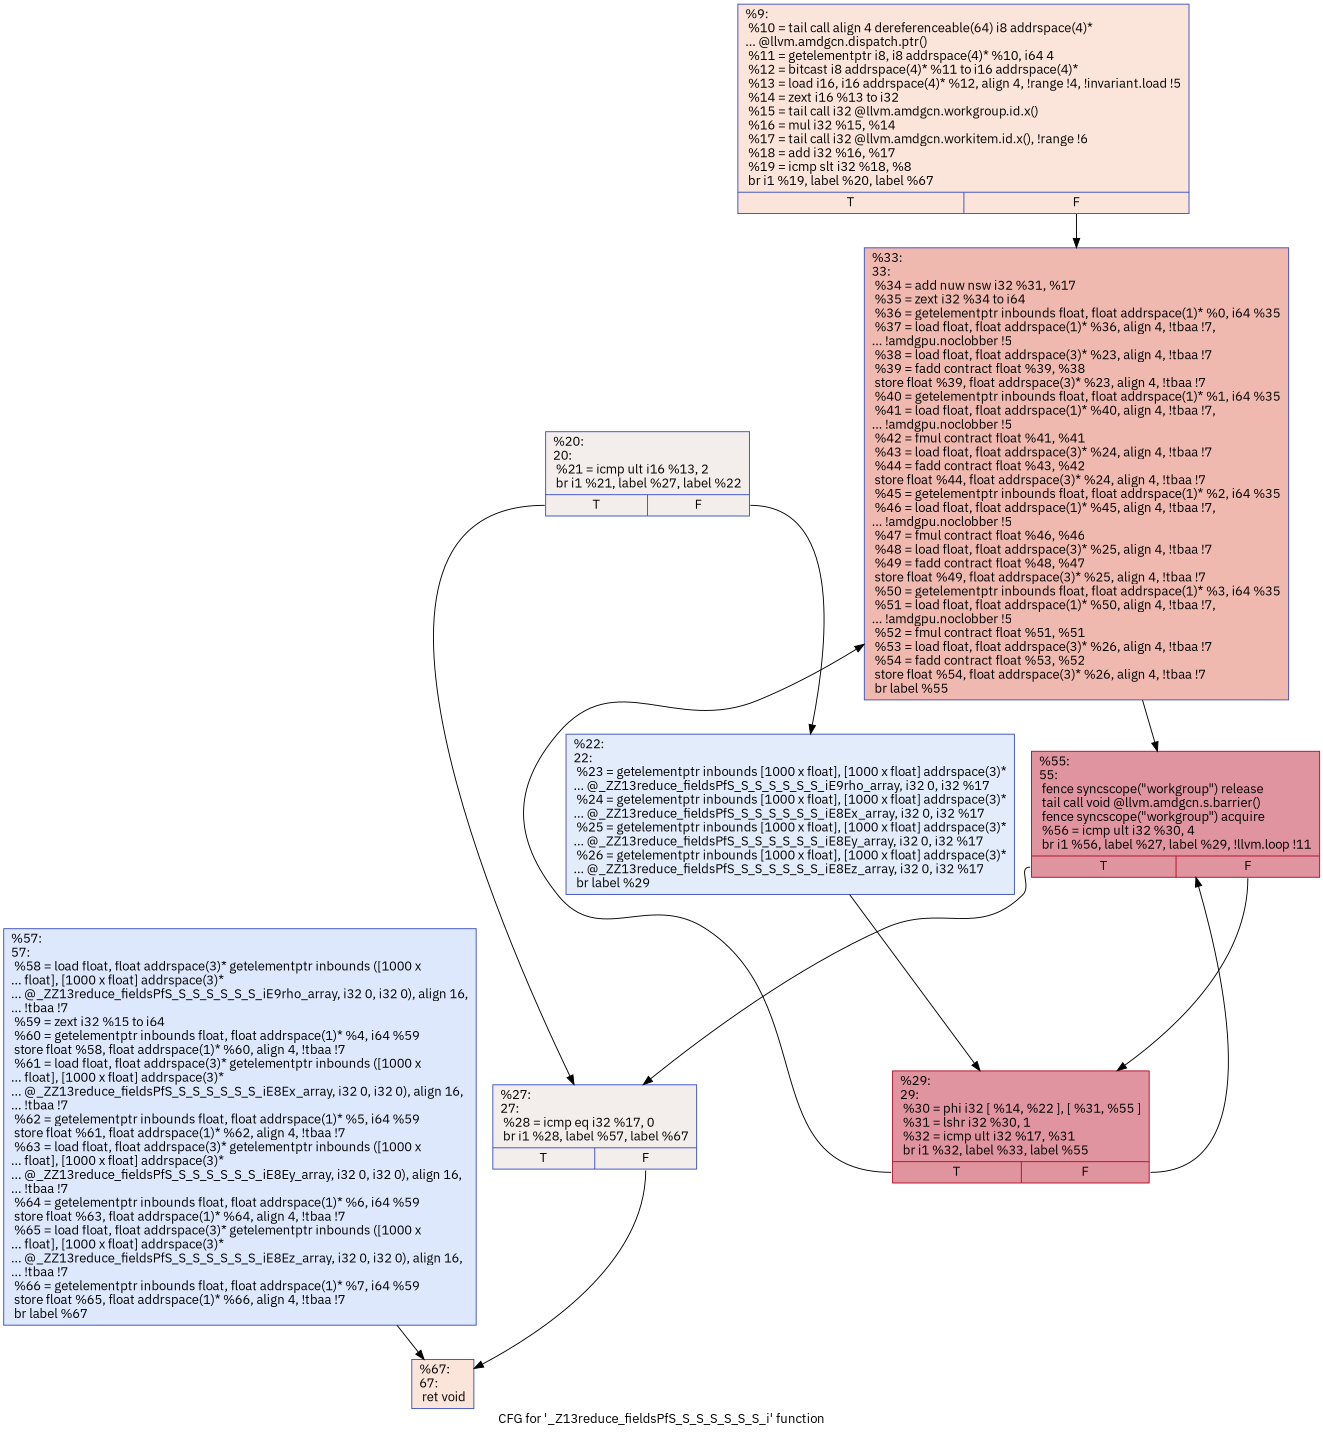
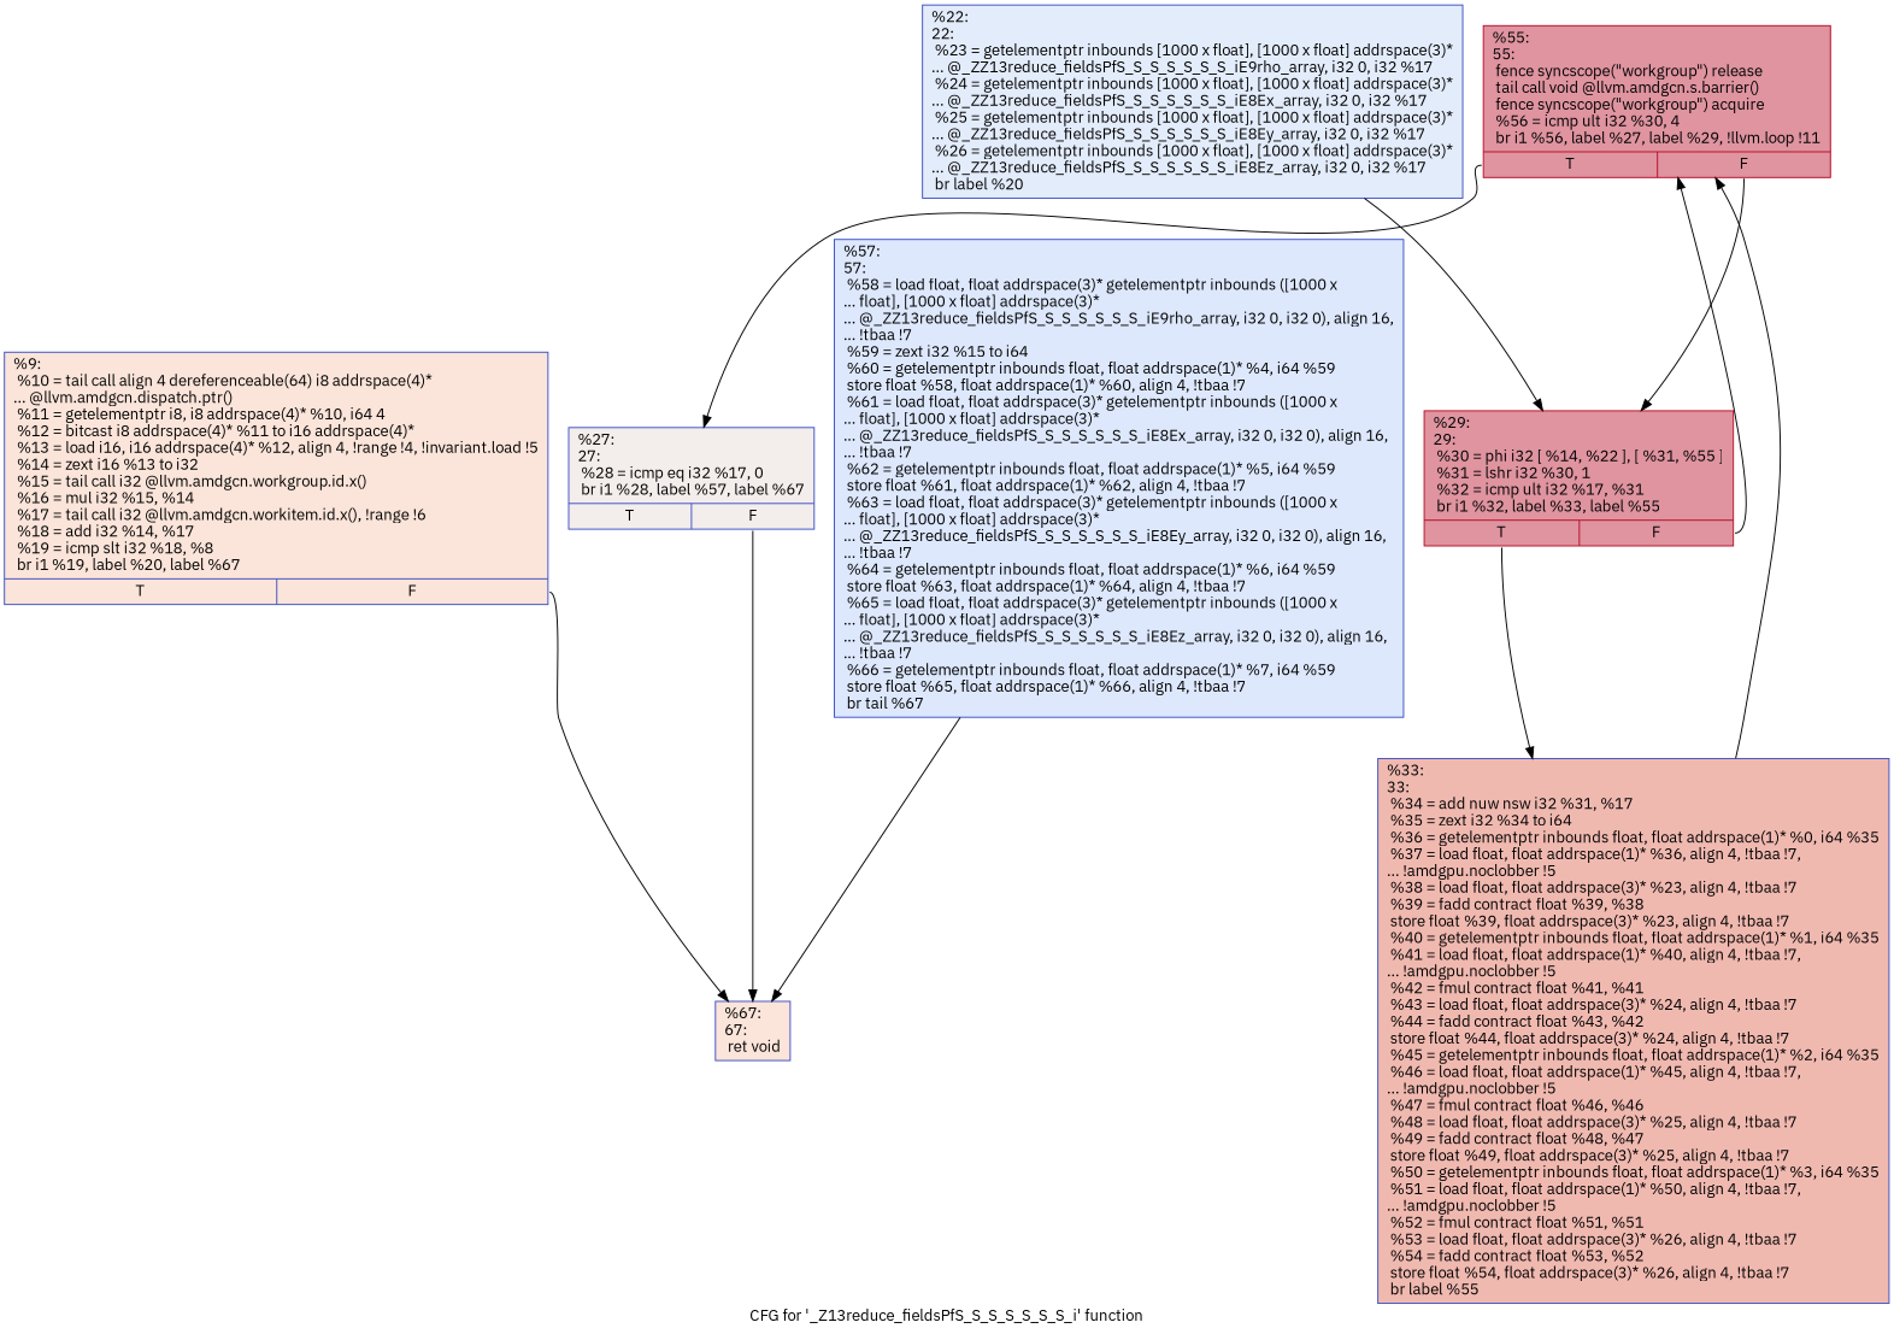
  digraph {
    fontname="IBM Plex Sans"
    label="CFG for '_Z13reduce_fieldsPfS_S_S_S_S_S_S_i' function"
    node [color="#3d50c3ff" fillcolor="#f5c1a970" fontname="IBM Plex Sans" shape=record style=filled]
    edge [fontname="IBM Plex Sans" tailport=s0]
-   n1 [label="{%9:\l  %10 = tail call align 4 dereferenceable(64) i8 addrspace(4)*\l... @llvm.amdgcn.dispatch.ptr()\l  %11 = getelementptr i8, i8 addrspace(4)* %10, i64 4\l  %12 = bitcast i8 addrspace(4)* %11 to i16 addrspace(4)*\l  %13 = load i16, i16 addrspace(4)* %12, align 4, !range !4, !invariant.load !5\l  %14 = zext i16 %13 to i32\l  %15 = tail call i32 @llvm.amdgcn.workgroup.id.x()\l  %16 = mul i32 %15, %14\l  %17 = tail call i32 @llvm.amdgcn.workitem.id.x(), !range !6\l  %18 = add i32 %16, %17\l  %19 = icmp slt i32 %18, %8\l  br i1 %19, label %20, label %67\l|{<s0>T|<s1>F}}"]
+   n1 [label="{%9:\l  %10 = tail call align 4 dereferenceable(64) i8 addrspace(4)*\l... @llvm.amdgcn.dispatch.ptr()\l  %11 = getelementptr i8, i8 addrspace(4)* %10, i64 4\l  %12 = bitcast i8 addrspace(4)* %11 to i16 addrspace(4)*\l  %13 = load i16, i16 addrspace(4)* %12, align 4, !range !4, !invariant.load !5\l  %14 = zext i16 %13 to i32\l  %15 = tail call i32 @llvm.amdgcn.workgroup.id.x()\l  %16 = mul i32 %15, %14\l  %17 = tail call i32 @llvm.amdgcn.workitem.id.x(), !range !6\l  %18 = add i32 %14, %17\l  %19 = icmp slt i32 %18, %8\l  br i1 %19, label %20, label %67\l|{<s0>T|<s1>F}}"]
    n2 [label="{%67:\l67:                                               \l  ret void\l}"]
-   n3 [fillcolor="#e3d9d370" label="{%20:\l20:                                               \l  %21 = icmp ult i16 %13, 2\l  br i1 %21, label %27, label %22\l|{<s0>T|<s1>F}}"]
    n4 [fillcolor="#e3d9d370" label="{%27:\l27:                                               \l  %28 = icmp eq i32 %17, 0\l  br i1 %28, label %57, label %67\l|{<s0>T|<s1>F}}"]
-   n5 [fillcolor="#bfd3f670" label="{%22:\l22:                                               \l  %23 = getelementptr inbounds [1000 x float], [1000 x float] addrspace(3)*\l... @_ZZ13reduce_fieldsPfS_S_S_S_S_S_S_iE9rho_array, i32 0, i32 %17\l  %24 = getelementptr inbounds [1000 x float], [1000 x float] addrspace(3)*\l... @_ZZ13reduce_fieldsPfS_S_S_S_S_S_S_iE8Ex_array, i32 0, i32 %17\l  %25 = getelementptr inbounds [1000 x float], [1000 x float] addrspace(3)*\l... @_ZZ13reduce_fieldsPfS_S_S_S_S_S_S_iE8Ey_array, i32 0, i32 %17\l  %26 = getelementptr inbounds [1000 x float], [1000 x float] addrspace(3)*\l... @_ZZ13reduce_fieldsPfS_S_S_S_S_S_S_iE8Ez_array, i32 0, i32 %17\l  br label %29\l}"]
+   n5 [fillcolor="#bfd3f670" label="{%22:\l22:                                               \l  %23 = getelementptr inbounds [1000 x float], [1000 x float] addrspace(3)*\l... @_ZZ13reduce_fieldsPfS_S_S_S_S_S_S_iE9rho_array, i32 0, i32 %17\l  %24 = getelementptr inbounds [1000 x float], [1000 x float] addrspace(3)*\l... @_ZZ13reduce_fieldsPfS_S_S_S_S_S_S_iE8Ex_array, i32 0, i32 %17\l  %25 = getelementptr inbounds [1000 x float], [1000 x float] addrspace(3)*\l... @_ZZ13reduce_fieldsPfS_S_S_S_S_S_S_iE8Ey_array, i32 0, i32 %17\l  %26 = getelementptr inbounds [1000 x float], [1000 x float] addrspace(3)*\l... @_ZZ13reduce_fieldsPfS_S_S_S_S_S_S_iE8Ez_array, i32 0, i32 %17\l  br label %20\l}"]
    n6 [color="#b70d28ff" fillcolor="#b70d2870" label="{%29:\l29:                                               \l  %30 = phi i32 [ %14, %22 ], [ %31, %55 ]\l  %31 = lshr i32 %30, 1\l  %32 = icmp ult i32 %17, %31\l  br i1 %32, label %33, label %55\l|{<s0>T|<s1>F}}"]
-   n7 [fillcolor="#b2ccfb70" label="{%57:\l57:                                               \l  %58 = load float, float addrspace(3)* getelementptr inbounds ([1000 x\l... float], [1000 x float] addrspace(3)*\l... @_ZZ13reduce_fieldsPfS_S_S_S_S_S_S_iE9rho_array, i32 0, i32 0), align 16,\l... !tbaa !7\l  %59 = zext i32 %15 to i64\l  %60 = getelementptr inbounds float, float addrspace(1)* %4, i64 %59\l  store float %58, float addrspace(1)* %60, align 4, !tbaa !7\l  %61 = load float, float addrspace(3)* getelementptr inbounds ([1000 x\l... float], [1000 x float] addrspace(3)*\l... @_ZZ13reduce_fieldsPfS_S_S_S_S_S_S_iE8Ex_array, i32 0, i32 0), align 16,\l... !tbaa !7\l  %62 = getelementptr inbounds float, float addrspace(1)* %5, i64 %59\l  store float %61, float addrspace(1)* %62, align 4, !tbaa !7\l  %63 = load float, float addrspace(3)* getelementptr inbounds ([1000 x\l... float], [1000 x float] addrspace(3)*\l... @_ZZ13reduce_fieldsPfS_S_S_S_S_S_S_iE8Ey_array, i32 0, i32 0), align 16,\l... !tbaa !7\l  %64 = getelementptr inbounds float, float addrspace(1)* %6, i64 %59\l  store float %63, float addrspace(1)* %64, align 4, !tbaa !7\l  %65 = load float, float addrspace(3)* getelementptr inbounds ([1000 x\l... float], [1000 x float] addrspace(3)*\l... @_ZZ13reduce_fieldsPfS_S_S_S_S_S_S_iE8Ez_array, i32 0, i32 0), align 16,\l... !tbaa !7\l  %66 = getelementptr inbounds float, float addrspace(1)* %7, i64 %59\l  store float %65, float addrspace(1)* %66, align 4, !tbaa !7\l  br label %67\l}"]
+   n7 [fillcolor="#b2ccfb70" label="{%57:\l57:                                               \l  %58 = load float, float addrspace(3)* getelementptr inbounds ([1000 x\l... float], [1000 x float] addrspace(3)*\l... @_ZZ13reduce_fieldsPfS_S_S_S_S_S_S_iE9rho_array, i32 0, i32 0), align 16,\l... !tbaa !7\l  %59 = zext i32 %15 to i64\l  %60 = getelementptr inbounds float, float addrspace(1)* %4, i64 %59\l  store float %58, float addrspace(1)* %60, align 4, !tbaa !7\l  %61 = load float, float addrspace(3)* getelementptr inbounds ([1000 x\l... float], [1000 x float] addrspace(3)*\l... @_ZZ13reduce_fieldsPfS_S_S_S_S_S_S_iE8Ex_array, i32 0, i32 0), align 16,\l... !tbaa !7\l  %62 = getelementptr inbounds float, float addrspace(1)* %5, i64 %59\l  store float %61, float addrspace(1)* %62, align 4, !tbaa !7\l  %63 = load float, float addrspace(3)* getelementptr inbounds ([1000 x\l... float], [1000 x float] addrspace(3)*\l... @_ZZ13reduce_fieldsPfS_S_S_S_S_S_S_iE8Ey_array, i32 0, i32 0), align 16,\l... !tbaa !7\l  %64 = getelementptr inbounds float, float addrspace(1)* %6, i64 %59\l  store float %63, float addrspace(1)* %64, align 4, !tbaa !7\l  %65 = load float, float addrspace(3)* getelementptr inbounds ([1000 x\l... float], [1000 x float] addrspace(3)*\l... @_ZZ13reduce_fieldsPfS_S_S_S_S_S_S_iE8Ez_array, i32 0, i32 0), align 16,\l... !tbaa !7\l  %66 = getelementptr inbounds float, float addrspace(1)* %7, i64 %59\l  store float %65, float addrspace(1)* %66, align 4, !tbaa !7\l  br tail %67\l}"]
    n8 [fillcolor="#de614d70" label="{%33:\l33:                                               \l  %34 = add nuw nsw i32 %31, %17\l  %35 = zext i32 %34 to i64\l  %36 = getelementptr inbounds float, float addrspace(1)* %0, i64 %35\l  %37 = load float, float addrspace(1)* %36, align 4, !tbaa !7,\l... !amdgpu.noclobber !5\l  %38 = load float, float addrspace(3)* %23, align 4, !tbaa !7\l  %39 = fadd contract float %39, %38\l  store float %39, float addrspace(3)* %23, align 4, !tbaa !7\l  %40 = getelementptr inbounds float, float addrspace(1)* %1, i64 %35\l  %41 = load float, float addrspace(1)* %40, align 4, !tbaa !7,\l... !amdgpu.noclobber !5\l  %42 = fmul contract float %41, %41\l  %43 = load float, float addrspace(3)* %24, align 4, !tbaa !7\l  %44 = fadd contract float %43, %42\l  store float %44, float addrspace(3)* %24, align 4, !tbaa !7\l  %45 = getelementptr inbounds float, float addrspace(1)* %2, i64 %35\l  %46 = load float, float addrspace(1)* %45, align 4, !tbaa !7,\l... !amdgpu.noclobber !5\l  %47 = fmul contract float %46, %46\l  %48 = load float, float addrspace(3)* %25, align 4, !tbaa !7\l  %49 = fadd contract float %48, %47\l  store float %49, float addrspace(3)* %25, align 4, !tbaa !7\l  %50 = getelementptr inbounds float, float addrspace(1)* %3, i64 %35\l  %51 = load float, float addrspace(1)* %50, align 4, !tbaa !7,\l... !amdgpu.noclobber !5\l  %52 = fmul contract float %51, %51\l  %53 = load float, float addrspace(3)* %26, align 4, !tbaa !7\l  %54 = fadd contract float %53, %52\l  store float %54, float addrspace(3)* %26, align 4, !tbaa !7\l  br label %55\l}"]
    n9 [color="#b70d28ff" fillcolor="#b70d2870" label="{%55:\l55:                                               \l  fence syncscope(\"workgroup\") release\l  tail call void @llvm.amdgcn.s.barrier()\l  fence syncscope(\"workgroup\") acquire\l  %56 = icmp ult i32 %30, 4\l  br i1 %56, label %27, label %29, !llvm.loop !11\l|{<s0>T|<s1>F}}"]
-   n1 -> n8 [tailport=s1]
-   n3 -> n4
-   n3 -> n5 [tailport=s1]
+   n1 -> n2 [tailport=s1]
    n4 -> n2 [tailport=s1]
    n5 -> n6
    n6 -> n8
    n6 -> n9 [tailport=s1]
    n7 -> n2
    n8 -> n9
    n9 -> n4
    n9 -> n6 [tailport=s1]
  }
